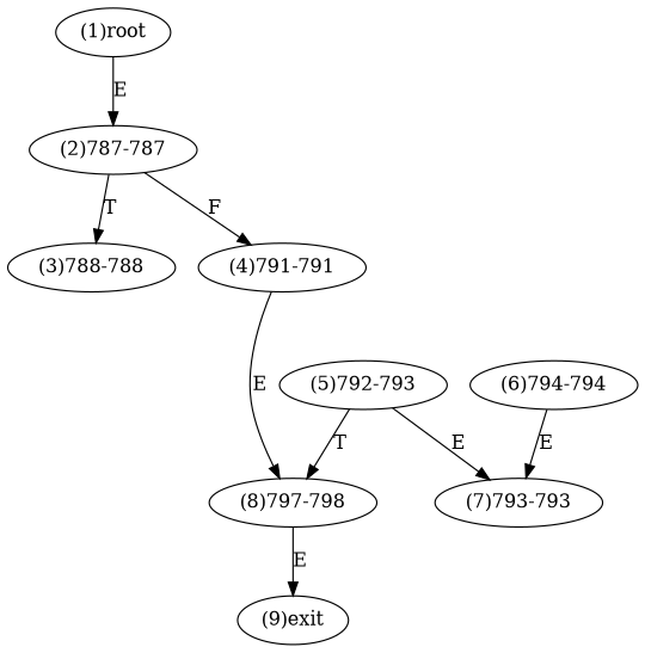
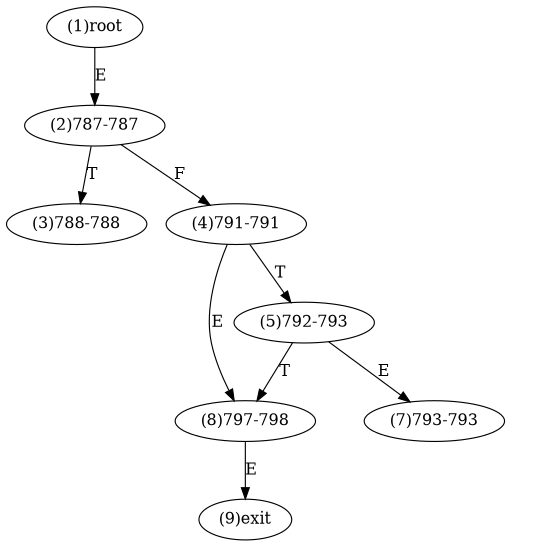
  digraph {
    n1 [label="(1)root"]
    n2 [label="(2)787-787"]
    n3 [label="(3)788-788"]
    n4 [label="(4)791-791"]
    n5 [label="(5)792-793"]
    n6 [label="(8)797-798"]
    n7 [label="(7)793-793"]
    n8 [label="(9)exit"]
-   n9 [label="(6)794-794"]
    n1 -> n2 [label=E]
    n2 -> n3 [label=T]
    n2 -> n4 [label=F]
+   n4 -> n5 [label=T]
    n4 -> n6 [label=E]
    n5 -> n6 [label=T]
    n5 -> n7 [label=E]
    n6 -> n8 [label=E]
-   n9 -> n7 [label=E]
  }
